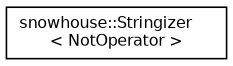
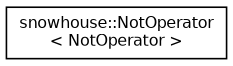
  digraph {
    rankdir=LR
-   n1 [color=black fillcolor=white fontname=Helvetica fontsize=10 height=0.2 label="snowhouse::Stringizer\l\< NotOperator \>" shape=record style=filled width=0.4]
+   n1 [color=black fillcolor=white fontname=Helvetica fontsize=10 height=0.2 label="snowhouse::NotOperator\l\< NotOperator \>" shape=record style=filled width=0.4]
  }
